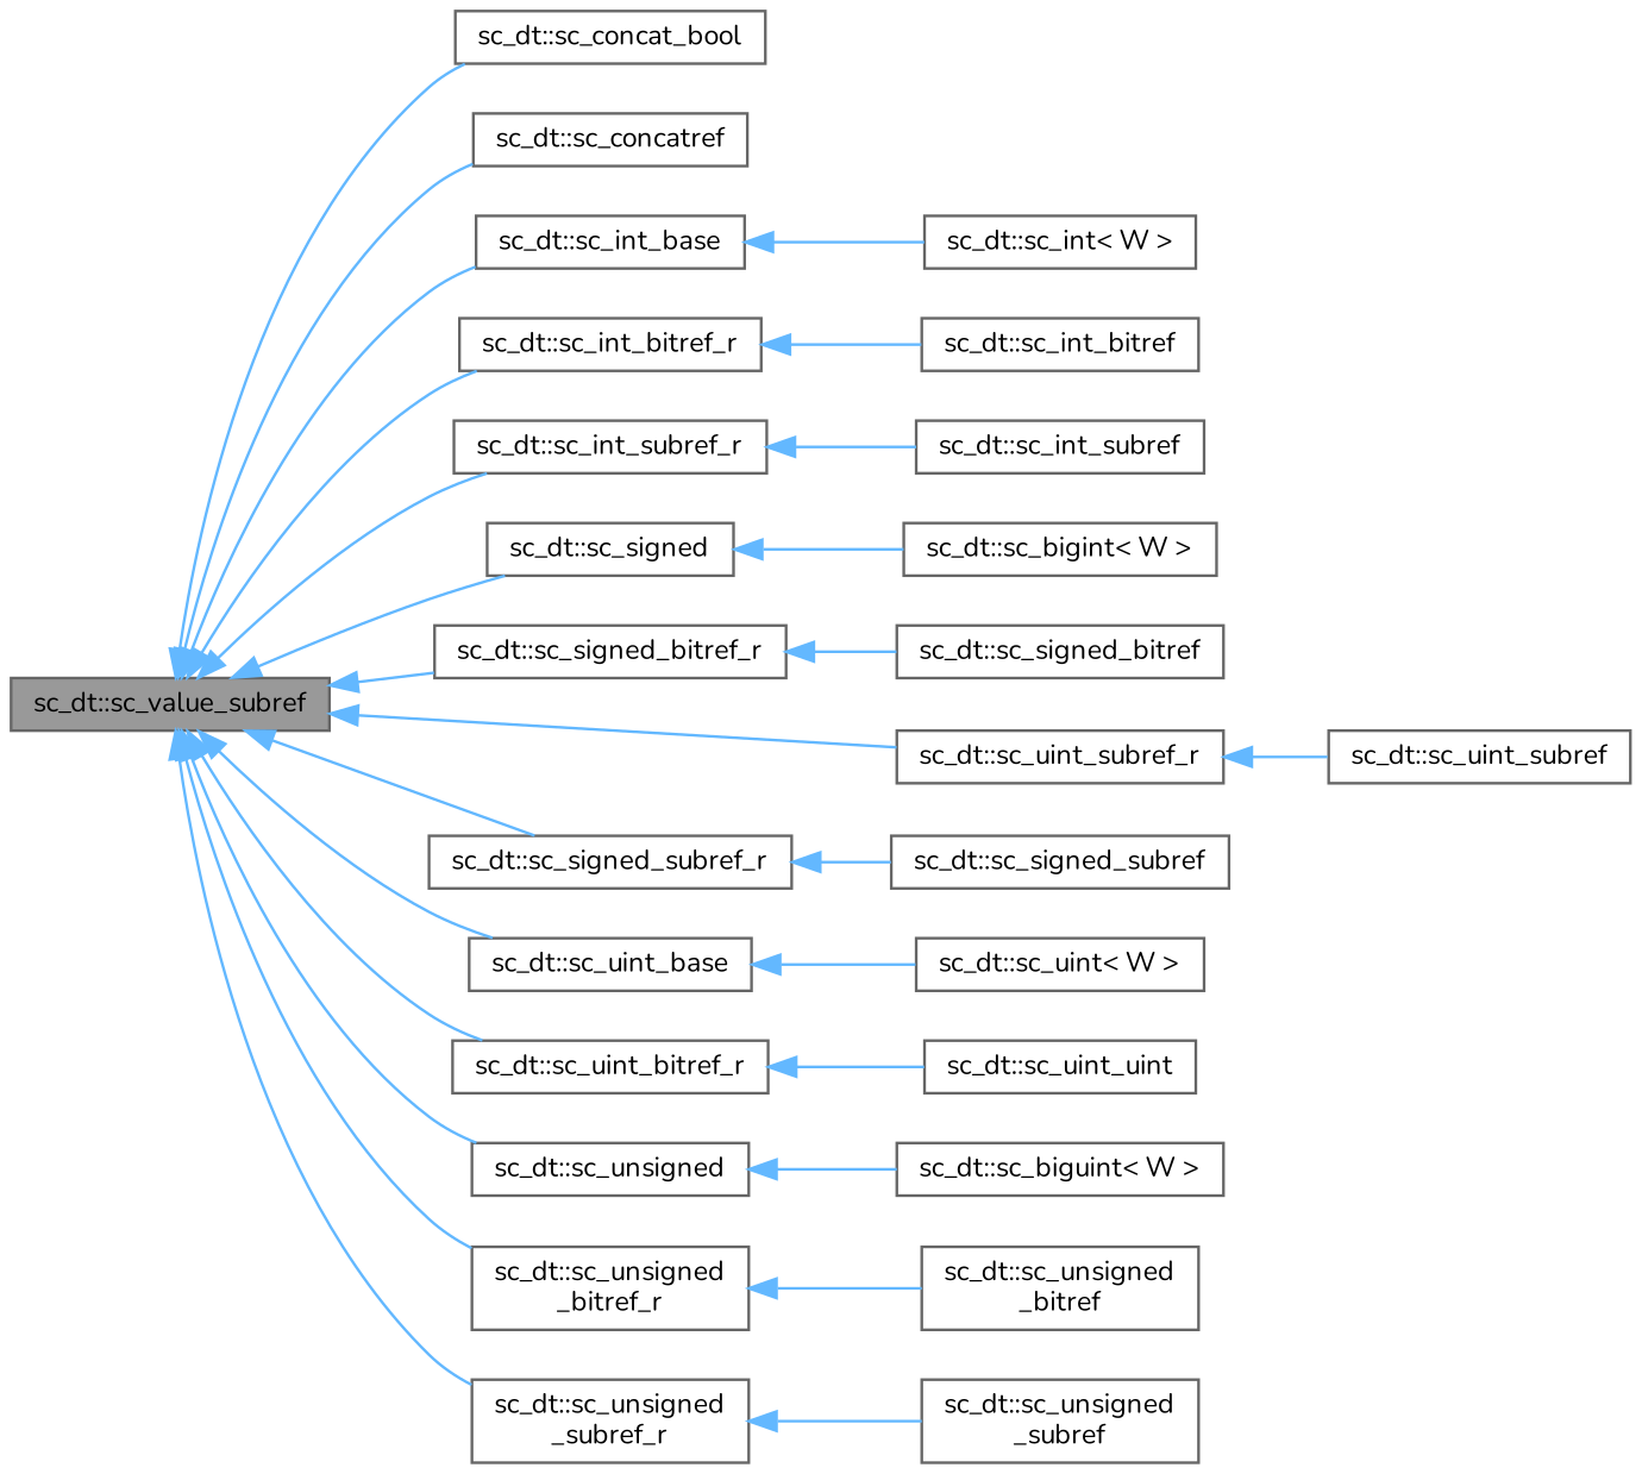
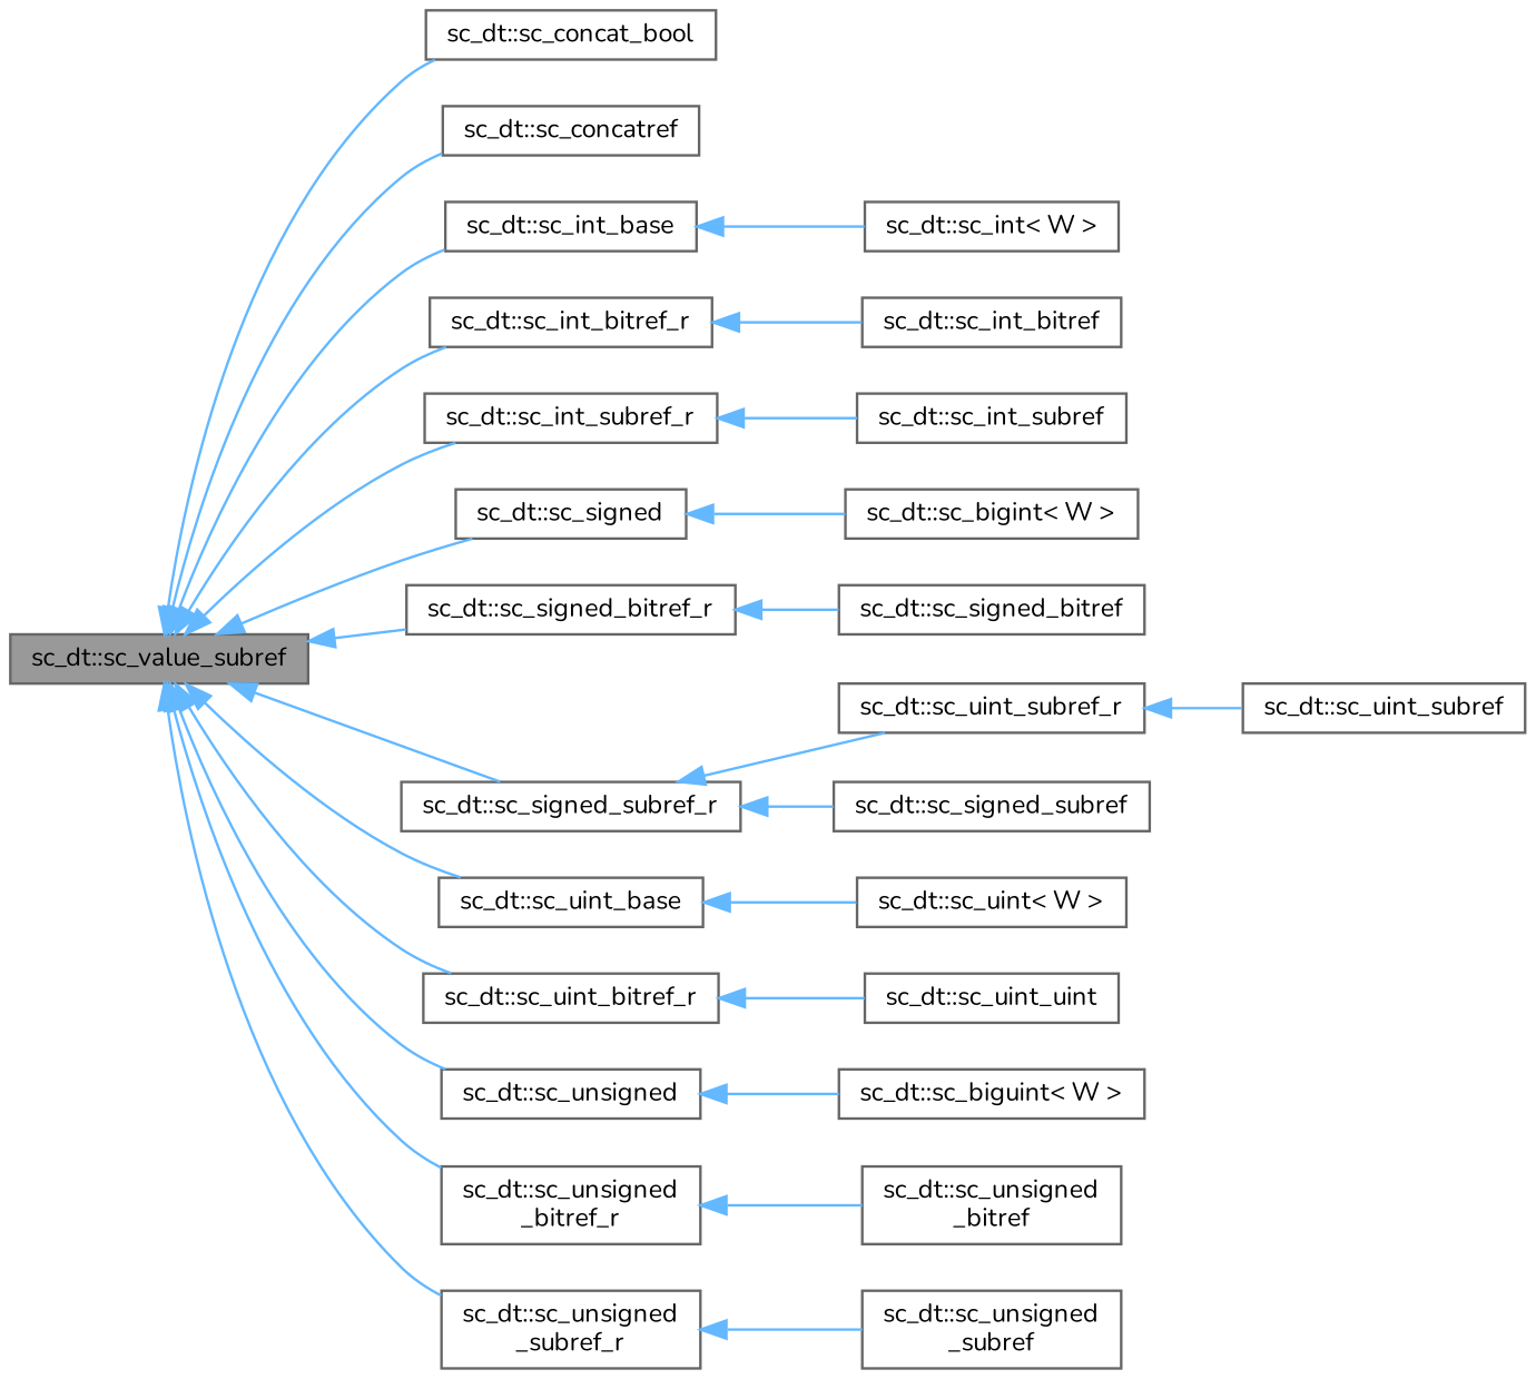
  digraph {
    fontname=Nunito
    rankdir=LR
    node [color=gray40 fillcolor=white fontname=Nunito fontsize=10 shape=box style=filled]
    edge [color=steelblue1 dir=back fontname=Nunito fontsize=10 labelfontname=FreeSans labelfontsize=10 style=solid]
    n1 [fillcolor=grey60 fontcolor=black height=0.2 label="sc_dt::sc_value_subref" width=0.4]
    n2 [height=0.2 label="sc_dt::sc_concat_bool" width=0.4]
    n3 [height=0.2 label="sc_dt::sc_concatref" width=0.4]
    n4 [height=0.2 label="sc_dt::sc_int_base" width=0.4]
    n5 [height=0.2 label="sc_dt::sc_int_bitref_r" width=0.4]
    n6 [height=0.2 label="sc_dt::sc_int_subref_r" width=0.4]
    n7 [height=0.2 label="sc_dt::sc_signed" width=0.4]
    n8 [height=0.2 label="sc_dt::sc_signed_bitref_r" width=0.4]
    n9 [height=0.2 label="sc_dt::sc_signed_subref_r" width=0.4]
    n10 [height=0.2 label="sc_dt::sc_uint_base" width=0.4]
    n11 [height=0.2 label="sc_dt::sc_uint_bitref_r" width=0.4]
    n12 [height=0.2 label="sc_dt::sc_uint_subref_r" width=0.4]
    n13 [height=0.2 label="sc_dt::sc_unsigned" width=0.4]
    n14 [height=0.2 label="sc_dt::sc_unsigned\l_bitref_r" width=0.4]
    n15 [height=0.2 label="sc_dt::sc_unsigned\l_subref_r" width=0.4]
    n16 [height=0.2 label="sc_dt::sc_int\< W \>" width=0.4]
    n17 [height=0.2 label="sc_dt::sc_int_bitref" width=0.4]
    n18 [height=0.2 label="sc_dt::sc_int_subref" width=0.4]
    n19 [height=0.2 label="sc_dt::sc_bigint\< W \>" width=0.4]
    n20 [height=0.2 label="sc_dt::sc_signed_bitref" width=0.4]
    n21 [height=0.2 label="sc_dt::sc_signed_subref" width=0.4]
    n22 [height=0.2 label="sc_dt::sc_uint\< W \>" width=0.4]
    n23 [height=0.2 label="sc_dt::sc_uint_uint" width=0.4]
    n24 [height=0.2 label="sc_dt::sc_uint_subref" width=0.4]
    n25 [height=0.2 label="sc_dt::sc_biguint\< W \>" width=0.4]
    n26 [height=0.2 label="sc_dt::sc_unsigned\l_bitref" width=0.4]
    n27 [height=0.2 label="sc_dt::sc_unsigned\l_subref" width=0.4]
    n1 -> n2
    n1 -> n3
    n1 -> n4
    n1 -> n5
    n1 -> n6
    n1 -> n7
    n1 -> n8
    n1 -> n9
    n1 -> n10
    n1 -> n11
-   n1 -> n12
+   n9 -> n12
    n1 -> n13
    n1 -> n14
    n1 -> n15
    n4 -> n16
    n5 -> n17
    n6 -> n18
    n7 -> n19
    n8 -> n20
    n9 -> n21
    n10 -> n22
    n11 -> n23
    n12 -> n24
    n13 -> n25
    n14 -> n26
    n15 -> n27
  }
